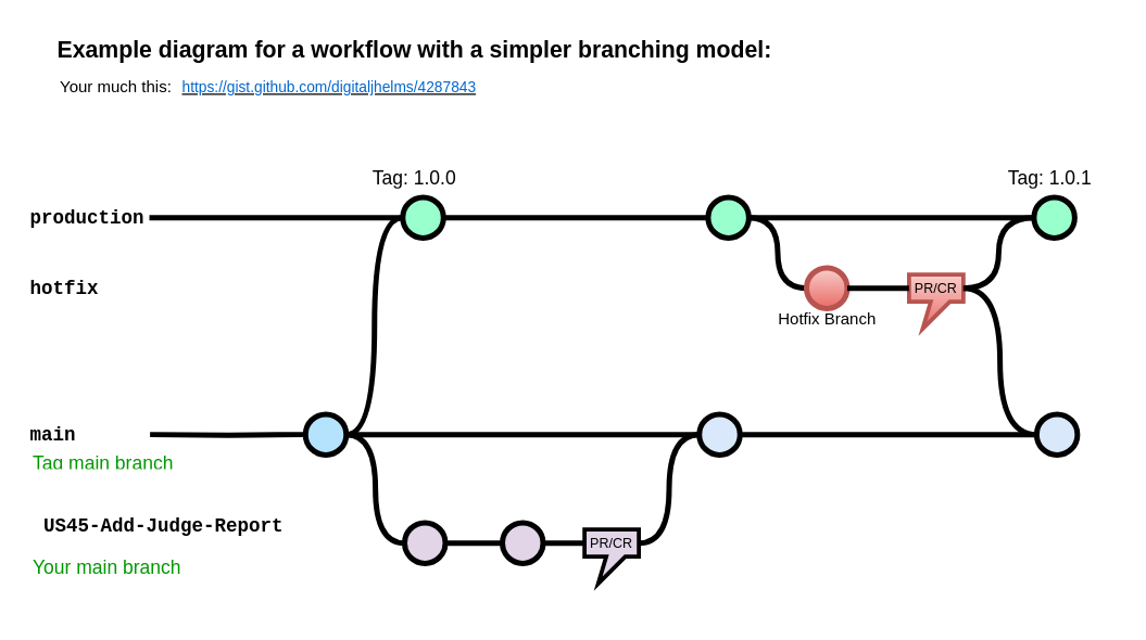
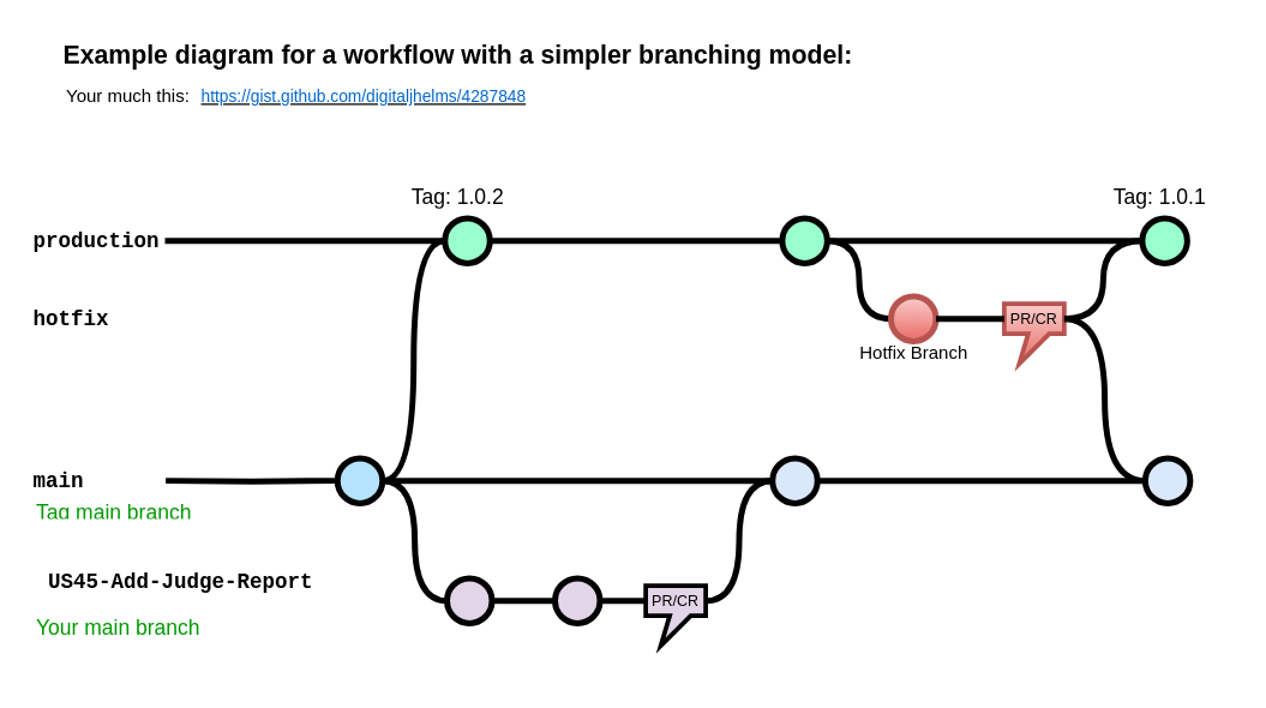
  <mxCell id="0" />
  <mxCell id="1" parent="0" />
  <mxCell id="2" value="Example diagram for a workflow with a simpler branching model:" style="text;whiteSpace=wrap;html=1;fontStyle=1;fontSize=17;" parent="1" vertex="1"><mxGeometry x="40" y="20" width="542.25" height="30" as="geometry" /></mxCell>
- <mxCell id="3" value="&lt;u&gt;&lt;font style=&quot;font-size: 11px;&quot; color=&quot;#0066cc&quot;&gt;https://gist.github.com/digitaljhelms/4287843&lt;/font&gt;&lt;/u&gt;" style="text;whiteSpace=wrap;html=1;rounded=0;" parent="1" vertex="1"><mxGeometry x="132" y="50" width="298" height="20" as="geometry" /></mxCell>
+ <mxCell id="3" value="&lt;u&gt;&lt;font style=&quot;font-size: 11px;&quot; color=&quot;#0066cc&quot;&gt;https://gist.github.com/digitaljhelms/4287848&lt;/font&gt;&lt;/u&gt;" style="text;whiteSpace=wrap;html=1;rounded=0;" parent="1" vertex="1"><mxGeometry x="132" y="50" width="298" height="20" as="geometry" /></mxCell>
  <mxCell id="4" value="Your much this:" style="text;whiteSpace=wrap;html=1;" parent="1" vertex="1"><mxGeometry x="41.5" y="50" width="98.5" height="20" as="geometry" /></mxCell>
  <mxCell id="5" value="" style="edgeStyle=orthogonalEdgeStyle;rounded=0;html=1;jettySize=auto;orthogonalLoop=1;plain-blue;endArrow=none;endFill=0;strokeWidth=4;strokeColor=#000000;" parent="1" source="7" target="9" edge="1"><mxGeometry x="304.5" y="180" as="geometry" /></mxCell>
  <mxCell id="6" style="edgeStyle=orthogonalEdgeStyle;curved=1;rounded=0;html=1;exitX=1;exitY=0.5;exitPerimeter=0;entryX=0;entryY=0.5;entryPerimeter=0;endArrow=none;endFill=0;jettySize=auto;orthogonalLoop=1;strokeWidth=4;fontSize=15;" parent="1" source="7" target="16" edge="1"><mxGeometry relative="1" as="geometry" /></mxCell>
  <mxCell id="7" value="" style="verticalLabelPosition=bottom;verticalAlign=top;html=1;strokeWidth=4;shape=mxgraph.flowchart.on-page_reference;plain-blue;gradientColor=none;fillColor=#B5E3Fe;strokeColor=#000000;" parent="1" vertex="1"><mxGeometry x="224.5" y="305" width="30" height="30" as="geometry" /></mxCell>
  <mxCell id="8" value="" style="edgeStyle=orthogonalEdgeStyle;curved=1;rounded=0;orthogonalLoop=1;jettySize=auto;html=1;endArrow=none;endFill=0;strokeWidth=4;fontFamily=Courier New;fontSize=16;" parent="1" source="9" target="11" edge="1"><mxGeometry relative="1" as="geometry" /></mxCell>
  <mxCell id="9" value="" style="verticalLabelPosition=bottom;verticalAlign=top;html=1;strokeWidth=4;shape=mxgraph.flowchart.on-page_reference;plain-blue;gradientColor=none;strokeColor=#000000;" parent="1" vertex="1"><mxGeometry x="514.5" y="305" width="30" height="30" as="geometry" /></mxCell>
  <mxCell id="10" value="" style="edgeStyle=orthogonalEdgeStyle;curved=1;rounded=0;orthogonalLoop=1;jettySize=auto;html=1;endArrow=none;endFill=0;strokeWidth=4;fontFamily=Courier New;fontSize=16;entryX=0;entryY=0.5;entryDx=0;entryDy=0;entryPerimeter=0;exitX=1;exitY=0.5;exitDx=0;exitDy=0;exitPerimeter=0;" parent="1" source="34" target="25" edge="1"><mxGeometry relative="1" as="geometry"><mxPoint x="523.5" y="416" as="targetPoint" /></mxGeometry></mxCell>
  <mxCell id="11" value="" style="verticalLabelPosition=bottom;verticalAlign=top;html=1;strokeWidth=4;shape=mxgraph.flowchart.on-page_reference;plain-blue;gradientColor=none;strokeColor=#000000;" parent="1" vertex="1"><mxGeometry x="763" y="305" width="30" height="30" as="geometry" /></mxCell>
  <mxCell id="12" value="" style="edgeStyle=orthogonalEdgeStyle;curved=1;rounded=0;orthogonalLoop=1;jettySize=auto;html=1;endArrow=none;endFill=0;strokeWidth=4;fontFamily=Courier New;fontSize=16;" parent="1" edge="1"><mxGeometry relative="1" as="geometry"><mxPoint x="821.25" y="320" as="targetPoint" /></mxGeometry></mxCell>
  <mxCell id="13" value="" style="edgeStyle=orthogonalEdgeStyle;rounded=0;html=1;jettySize=auto;orthogonalLoop=1;strokeWidth=4;endArrow=none;endFill=0;" parent="1" target="7" edge="1"><mxGeometry x="204.5" y="180" as="geometry"><mxPoint x="110" y="320" as="sourcePoint" /></mxGeometry></mxCell>
  <mxCell id="14" value="production" style="text;html=1;strokeColor=none;fillColor=none;align=left;verticalAlign=middle;whiteSpace=wrap;overflow=hidden;fontSize=14;fontStyle=1;fontFamily=Courier New;" parent="1" vertex="1"><mxGeometry x="20" y="150" width="88.13" height="20" as="geometry" /></mxCell>
  <mxCell id="15" style="edgeStyle=orthogonalEdgeStyle;curved=1;rounded=0;html=1;exitX=1;exitY=0.5;exitPerimeter=0;entryX=0;entryY=0.5;entryPerimeter=0;endArrow=none;endFill=0;jettySize=auto;orthogonalLoop=1;strokeWidth=4;fontSize=15;" parent="1" source="16" target="18" edge="1"><mxGeometry relative="1" as="geometry" /></mxCell>
  <mxCell id="16" value="" style="verticalLabelPosition=bottom;verticalAlign=top;html=1;strokeWidth=4;shape=mxgraph.flowchart.on-page_reference;plain-purple;gradientColor=none;strokeColor=#000000;" parent="1" vertex="1"><mxGeometry x="297.5" y="385" width="30" height="30" as="geometry" /></mxCell>
  <mxCell id="17" style="edgeStyle=orthogonalEdgeStyle;curved=1;rounded=0;html=1;exitX=1;exitY=0.5;exitPerimeter=0;endArrow=none;endFill=0;jettySize=auto;orthogonalLoop=1;strokeWidth=4;fontSize=15;entryX=0;entryY=0;entryDx=0;entryDy=10;entryPerimeter=0;" parent="1" source="18" target="38" edge="1"><mxGeometry relative="1" as="geometry"><mxPoint x="421" y="400" as="targetPoint" /></mxGeometry></mxCell>
  <mxCell id="18" value="" style="verticalLabelPosition=bottom;verticalAlign=top;html=1;strokeWidth=4;shape=mxgraph.flowchart.on-page_reference;plain-purple;gradientColor=none;strokeColor=#000000;" parent="1" vertex="1"><mxGeometry x="369.5" y="385" width="30" height="30" as="geometry" /></mxCell>
  <mxCell id="19" style="edgeStyle=orthogonalEdgeStyle;curved=1;rounded=0;html=1;entryX=0;entryY=0.5;entryPerimeter=0;endArrow=none;endFill=0;jettySize=auto;orthogonalLoop=1;strokeWidth=4;fontSize=15;exitX=0;exitY=0;exitDx=40;exitDy=10;exitPerimeter=0;" parent="1" source="38" target="9" edge="1"><mxGeometry relative="1" as="geometry"><mxPoint x="490" y="400" as="sourcePoint" /></mxGeometry></mxCell>
  <mxCell id="20" value="US45-Add-Judge-Report" style="text;html=1;strokeColor=none;fillColor=none;align=left;verticalAlign=middle;whiteSpace=wrap;overflow=hidden;fontSize=14;fontStyle=1;fontFamily=Courier New;" parent="1" vertex="1"><mxGeometry x="30" y="377" width="186.25" height="20" as="geometry" /></mxCell>
  <mxCell id="21" value="Tag main branch&lt;br&gt;" style="text;html=1;strokeColor=none;fillColor=none;align=left;verticalAlign=middle;whiteSpace=wrap;overflow=hidden;fontSize=14;fontStyle=0;fontColor=#009900;" parent="1" vertex="1"><mxGeometry x="22.25" y="330" width="132.25" height="17" as="geometry" /></mxCell>
  <mxCell id="22" value="Your main branch" style="text;html=1;strokeColor=none;fillColor=none;align=left;verticalAlign=middle;whiteSpace=wrap;overflow=hidden;fontSize=14;fontStyle=0;fontColor=#009900;" parent="1" vertex="1"><mxGeometry x="22.25" y="407" width="202.25" height="20" as="geometry" /></mxCell>
- <mxCell id="23" value="Tag: 1.0.0" style="text;html=1;strokeColor=none;fillColor=none;align=center;verticalAlign=middle;whiteSpace=wrap;overflow=hidden;fontSize=14;" parent="1" vertex="1"><mxGeometry x="270" y="120" width="70" height="20" as="geometry" /></mxCell>
+ <mxCell id="23" value="Tag: 1.0.2" style="text;html=1;strokeColor=none;fillColor=none;align=center;verticalAlign=middle;whiteSpace=wrap;overflow=hidden;fontSize=14;" parent="1" vertex="1"><mxGeometry x="270" y="120" width="70" height="20" as="geometry" /></mxCell>
  <mxCell id="24" value="Tag: 1.0.1" style="text;html=1;strokeColor=none;fillColor=none;align=center;verticalAlign=middle;whiteSpace=wrap;overflow=hidden;fontSize=14;" parent="1" vertex="1"><mxGeometry x="737.5" y="120" width="70" height="20" as="geometry" /></mxCell>
  <mxCell id="25" value="" style="verticalLabelPosition=bottom;verticalAlign=top;html=1;strokeWidth=4;shape=mxgraph.flowchart.on-page_reference;plain-blue;gradientColor=#EA6B66;strokeColor=#B85450;fillColor=#F8CECC;" parent="1" vertex="1"><mxGeometry x="593.5" y="197" width="30" height="30" as="geometry" /></mxCell>
  <mxCell id="26" value="Hotfix Branch" style="text;html=1;strokeColor=none;fillColor=none;align=center;verticalAlign=middle;whiteSpace=wrap;overflow=hidden;" parent="1" vertex="1"><mxGeometry x="568.5" y="220" width="80" height="30" as="geometry" /></mxCell>
  <mxCell id="27" value="" style="verticalLabelPosition=bottom;verticalAlign=top;html=1;strokeWidth=4;shape=mxgraph.flowchart.on-page_reference;plain-purple;gradientColor=none;strokeColor=#000000;fillColor=#99FFCC;" vertex="1" parent="1"><mxGeometry x="296.13" y="145" width="30" height="30" as="geometry" /></mxCell>
  <mxCell id="28" style="edgeStyle=orthogonalEdgeStyle;curved=1;rounded=0;html=1;exitX=1;exitY=0.5;exitPerimeter=0;endArrow=none;endFill=0;jettySize=auto;orthogonalLoop=1;strokeWidth=4;fontSize=15;exitDx=0;exitDy=0;entryX=0;entryY=0.5;entryDx=0;entryDy=0;entryPerimeter=0;" edge="1" parent="1" source="7" target="27"><mxGeometry relative="1" as="geometry"><mxPoint x="265" y="330" as="sourcePoint" /><mxPoint x="240" y="250" as="targetPoint" /></mxGeometry></mxCell>
  <mxCell id="29" value="main" style="text;html=1;strokeColor=none;fillColor=none;align=left;verticalAlign=middle;whiteSpace=wrap;overflow=hidden;fontSize=14;fontStyle=1;fontFamily=Courier New;" vertex="1" parent="1"><mxGeometry x="20" y="310" width="38.13" height="20" as="geometry" /></mxCell>
  <mxCell id="30" value="" style="edgeStyle=orthogonalEdgeStyle;rounded=0;html=1;jettySize=auto;orthogonalLoop=1;strokeWidth=4;endArrow=none;endFill=0;entryX=0;entryY=0.5;entryDx=0;entryDy=0;entryPerimeter=0;" edge="1" parent="1" target="27"><mxGeometry x="204.5" y="180" as="geometry"><mxPoint x="109.5" y="159.5" as="sourcePoint" /><mxPoint x="270" y="160" as="targetPoint" /><Array as="points"><mxPoint x="296" y="160" /></Array></mxGeometry></mxCell>
  <mxCell id="31" style="edgeStyle=orthogonalEdgeStyle;rounded=0;orthogonalLoop=1;jettySize=auto;html=1;entryX=0;entryY=0.5;entryDx=0;entryDy=0;entryPerimeter=0;strokeWidth=4;endArrow=none;endFill=0;" edge="1" parent="1"><mxGeometry relative="1" as="geometry"><mxPoint x="329.5" y="450" as="sourcePoint" /></mxGeometry></mxCell>
  <mxCell id="32" style="edgeStyle=orthogonalEdgeStyle;rounded=0;orthogonalLoop=1;jettySize=auto;html=1;entryX=0;entryY=0.5;entryDx=0;entryDy=0;entryPerimeter=0;strokeWidth=4;endArrow=none;endFill=0;" edge="1" parent="1"><mxGeometry relative="1" as="geometry"><mxPoint x="391" y="450" as="sourcePoint" /></mxGeometry></mxCell>
  <mxCell id="33" style="edgeStyle=orthogonalEdgeStyle;rounded=0;orthogonalLoop=1;jettySize=auto;html=1;entryX=0;entryY=0.5;entryDx=0;entryDy=0;entryPerimeter=0;strokeWidth=4;endArrow=none;endFill=0;" edge="1" parent="1"><mxGeometry relative="1" as="geometry"><mxPoint x="453" y="450" as="sourcePoint" /></mxGeometry></mxCell>
  <mxCell id="34" value="" style="verticalLabelPosition=bottom;verticalAlign=top;html=1;strokeWidth=4;shape=mxgraph.flowchart.on-page_reference;plain-purple;gradientColor=none;strokeColor=#000000;fillColor=#99FFCC;" vertex="1" parent="1"><mxGeometry x="521" y="145" width="30" height="30" as="geometry" /></mxCell>
  <mxCell id="35" value="" style="verticalLabelPosition=bottom;verticalAlign=top;html=1;strokeWidth=4;shape=mxgraph.flowchart.on-page_reference;plain-purple;gradientColor=none;strokeColor=#000000;fillColor=#99FFCC;" vertex="1" parent="1"><mxGeometry x="761" y="145" width="30" height="30" as="geometry" /></mxCell>
  <mxCell id="36" style="edgeStyle=orthogonalEdgeStyle;rounded=0;orthogonalLoop=1;jettySize=auto;html=1;entryX=0;entryY=0.5;entryDx=0;entryDy=0;entryPerimeter=0;strokeWidth=4;endArrow=none;endFill=0;" edge="1" parent="1" source="27" target="34"><mxGeometry relative="1" as="geometry" /></mxCell>
  <mxCell id="37" style="edgeStyle=orthogonalEdgeStyle;rounded=0;orthogonalLoop=1;jettySize=auto;html=1;entryX=0;entryY=0.5;entryDx=0;entryDy=0;entryPerimeter=0;strokeWidth=4;endArrow=none;endFill=0;" edge="1" parent="1" source="34" target="35"><mxGeometry relative="1" as="geometry" /></mxCell>
  <mxCell id="38" value="PR/CR" style="shape=callout;whiteSpace=wrap;html=1;perimeter=calloutPerimeter;strokeWidth=3;position2=0.25;size=20;position=0.4;base=14;fillColor=#e1d5e7;strokeColor=default;fontSize=10;" vertex="1" parent="1"><mxGeometry x="430" y="390" width="40" height="40" as="geometry" /></mxCell>
  <mxCell id="39" value="PR/CR" style="shape=callout;whiteSpace=wrap;html=1;perimeter=calloutPerimeter;strokeWidth=3;position2=0.25;size=20;position=0.4;base=14;fillColor=#F8CECC;strokeColor=#B85450;align=center;verticalAlign=top;fontFamily=Helvetica;fontSize=10;fontColor=default;gradientColor=#EA6B66;spacing=0;" vertex="1" parent="1"><mxGeometry x="669" y="202" width="40" height="40" as="geometry" /></mxCell>
  <mxCell id="40" style="edgeStyle=orthogonalEdgeStyle;rounded=0;orthogonalLoop=1;jettySize=auto;html=1;entryX=0;entryY=0;entryDx=0;entryDy=10;entryPerimeter=0;strokeColor=default;strokeWidth=4;align=center;verticalAlign=middle;fontFamily=Courier New;fontSize=16;fontColor=default;labelBackgroundColor=default;endArrow=none;endFill=0;curved=1;" edge="1" parent="1" source="25" target="39"><mxGeometry relative="1" as="geometry" /></mxCell>
  <mxCell id="41" style="edgeStyle=orthogonalEdgeStyle;rounded=0;orthogonalLoop=1;jettySize=auto;html=1;entryX=0;entryY=0.5;entryDx=0;entryDy=0;entryPerimeter=0;strokeColor=default;strokeWidth=4;align=center;verticalAlign=middle;fontFamily=Courier New;fontSize=16;fontColor=default;labelBackgroundColor=default;endArrow=none;endFill=0;curved=1;exitX=0;exitY=0;exitDx=40;exitDy=10;exitPerimeter=0;" edge="1" parent="1" source="39" target="35"><mxGeometry relative="1" as="geometry" /></mxCell>
  <mxCell id="42" style="edgeStyle=orthogonalEdgeStyle;rounded=0;orthogonalLoop=1;jettySize=auto;html=1;exitX=0;exitY=0;exitDx=40;exitDy=10;exitPerimeter=0;entryX=0;entryY=0.5;entryDx=0;entryDy=0;entryPerimeter=0;strokeColor=default;strokeWidth=4;align=center;verticalAlign=middle;fontFamily=Courier New;fontSize=16;fontColor=default;labelBackgroundColor=default;endArrow=none;endFill=0;curved=1;" edge="1" parent="1" source="39" target="11"><mxGeometry relative="1" as="geometry" /></mxCell>
  <mxCell id="43" value="hotfix" style="text;html=1;strokeColor=none;fillColor=none;align=left;verticalAlign=middle;whiteSpace=wrap;overflow=hidden;fontSize=14;fontStyle=1;fontFamily=Courier New;" vertex="1" parent="1"><mxGeometry x="20" y="202" width="54" height="20" as="geometry" /></mxCell>
